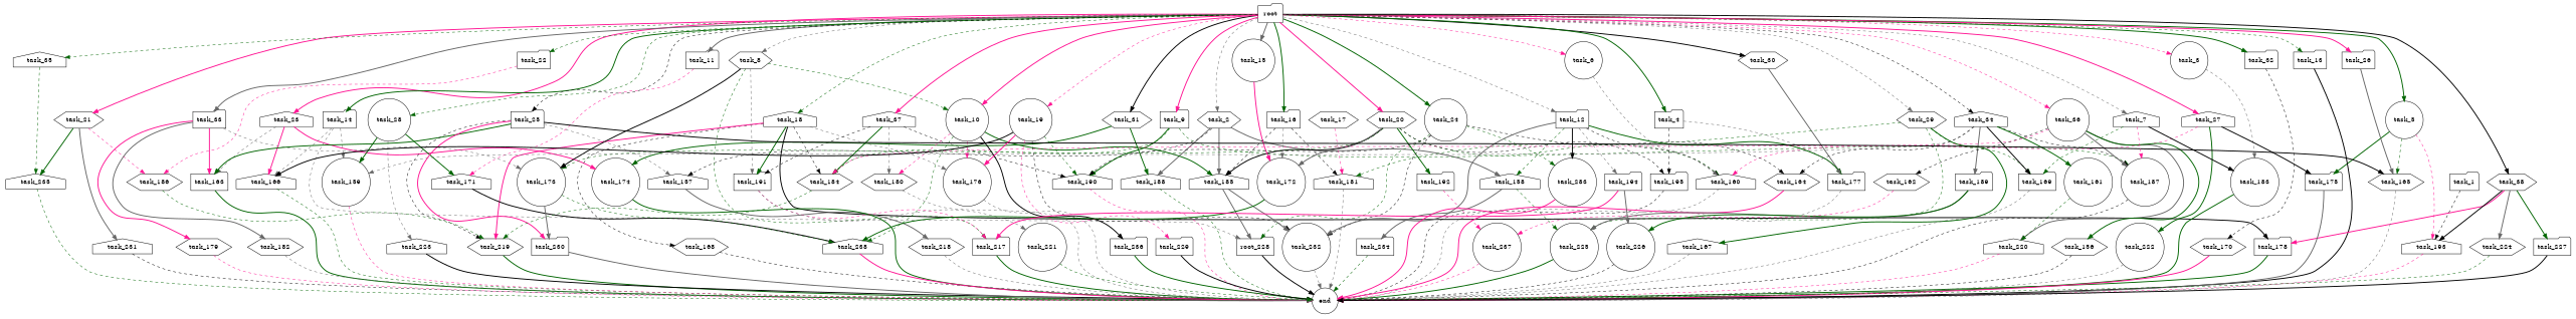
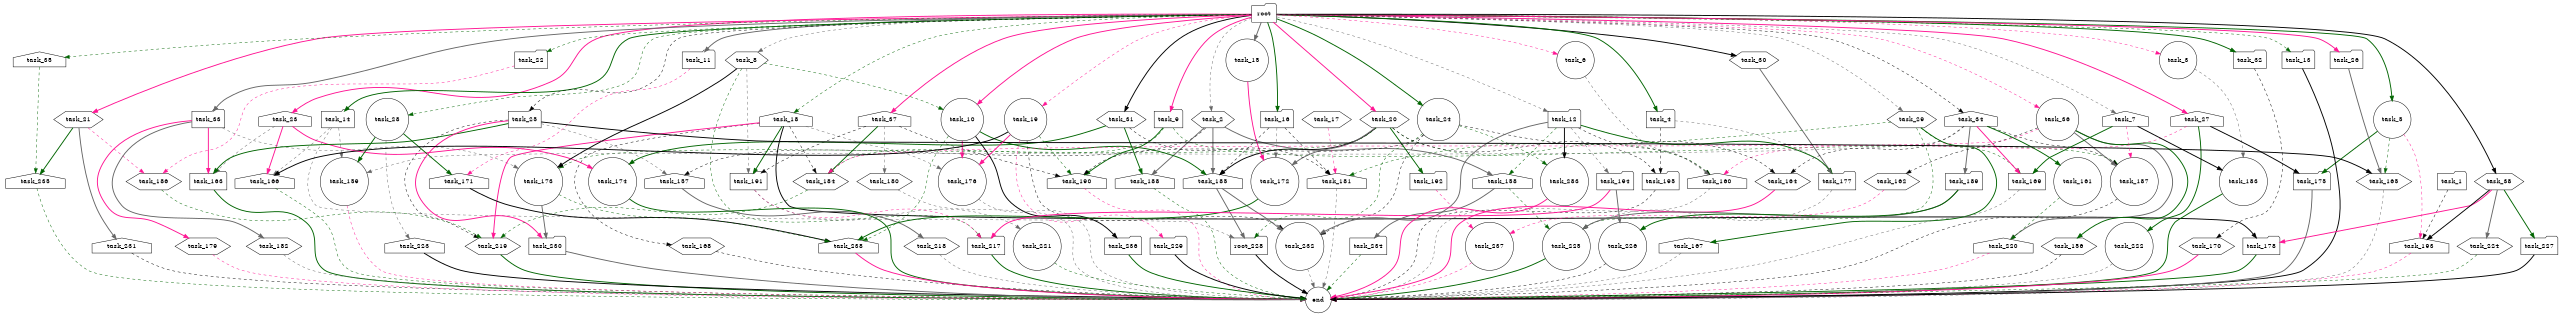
  digraph {
    node [shape=folder]
    edge [color=darkgreen style=dashed]
    root
    task_11
    task_2 [shape=hexagon]
    task_21 [shape=hexagon]
    task_23 [shape=house]
    task_35 [shape=house]
    task_33
    task_14
    task_3 [shape=circle]
    task_18 [shape=house]
    task_28 [shape=circle]
    task_22
    task_5 [shape=circle]
    task_30 [shape=hexagon]
    task_9
    task_27 [shape=house]
    task_29 [shape=hexagon]
    task_20 [shape=hexagon]
    task_37 [shape=house]
    task_8 [shape=hexagon]
    task_15 [shape=circle]
    task_24 [shape=circle]
    task_31 [shape=hexagon]
    task_12
    task_32
    task_10 [shape=circle]
    task_34 [shape=house]
    task_4
    task_13
    task_36 [shape=circle]
    task_16
    task_26
    task_25
    task_19 [shape=circle]
    task_38 [shape=hexagon]
    task_6 [shape=circle]
    task_7 [shape=house]
    task_171 [shape=house]
    task_185 [shape=house]
    task_157 [shape=house]
    task_158 [shape=house]
    task_188 [shape=house]
    task_231 [shape=house]
    task_186 [shape=hexagon]
    task_235 [shape=house]
    task_166 [shape=house]
    task_163
    task_174 [shape=circle]
    task_182 [shape=hexagon]
    task_173 [shape=circle]
    task_179 [shape=hexagon]
    n52 [label=root_228]
    task_159 [shape=circle]
    task_183 [shape=circle]
    task_176 [shape=circle]
    task_178
    task_168 [shape=hexagon]
    task_191
    task_219 [shape=hexagon]
    task_184 [shape=hexagon]
    task_223 [shape=house]
    task_165 [shape=hexagon]
    task_193 [shape=house]
    task_175
    task_177
    task_187 [shape=circle]
    task_190 [shape=house]
    task_160 [shape=house]
    task_222 [shape=circle]
    task_225 [shape=circle]
    task_169
    task_167 [shape=house]
    task_181 [shape=house]
    task_195
    task_172 [shape=circle]
    task_192
    task_180 [shape=hexagon]
    task_217
    n79 [label=task_283 shape=circle]
    task_232 [shape=circle]
    task_164 [shape=hexagon]
    task_194
    task_170 [shape=hexagon]
    task_236
    task_238 [shape=house]
    task_1
    task_189
    task_161 [shape=circle]
    end [shape=circle]
    task_162 [shape=hexagon]
    task_220 [shape=house]
    task_156 [shape=hexagon]
    task_230
    task_229
    task_224 [shape=hexagon]
    task_227
    task_17 [shape=hexagon]
    task_234
    task_218 [shape=hexagon]
    task_237 [shape=circle]
    task_221 [shape=circle]
    task_226 [shape=circle]
    root -> task_11 [color=gray40 style=bold]
    root -> task_2 [color=gray40]
    root -> task_21 [color=deeppink style=bold]
    root -> task_23 [color=deeppink style=bold]
    root -> task_35
    root -> task_33 [color=gray40 style=bold]
    root -> task_14 [style=bold]
    root -> task_3 [color=deeppink]
    root -> task_18
    root -> task_28
    root -> task_22
    root -> task_5 [style=bold]
    root -> task_30 [color=black style=bold]
    root -> task_9 [color=deeppink style=bold]
    root -> task_27 [color=deeppink style=bold]
    root -> task_29 [color=gray40]
    root -> task_20 [color=deeppink style=bold]
    root -> task_37 [color=deeppink style=bold]
    root -> task_8 [color=gray40]
    root -> task_15 [color=gray40 style=bold]
    root -> task_24 [style=bold]
    root -> task_31 [color=black style=bold]
    root -> task_12 [color=gray40]
    root -> task_32 [style=bold]
    root -> task_10 [color=deeppink style=bold]
    root -> task_34 [color=black]
    root -> task_4 [style=bold]
    root -> task_13
    root -> task_36 [color=deeppink]
    root -> task_16 [style=bold]
    root -> task_26 [color=deeppink style=bold]
    root -> task_25 [color=black]
    root -> task_19 [color=deeppink]
    root -> task_38 [color=black style=bold]
    root -> task_6 [color=deeppink]
    root -> task_7 [color=gray40]
    task_11 -> task_171 [color=deeppink]
    task_2 -> task_185 [color=gray40 style=bold]
    task_2 -> task_157 [color=black]
    task_2 -> task_158 [color=gray40 style=bold]
    task_2 -> task_188 [color=gray40 style=bold]
    task_21 -> task_231 [color=gray40 style=bold]
    task_21 -> task_186 [color=deeppink]
    task_21 -> task_235 [style=bold]
    task_23 -> task_166 [color=deeppink style=bold]
    task_23 -> task_163 [color=gray40]
    task_23 -> task_174 [color=deeppink style=bold]
    task_35 -> task_235
    task_33 -> task_163 [color=deeppink style=bold]
    task_33 -> task_182 [color=gray40 style=bold]
    task_33 -> task_173 [color=gray40]
    task_33 -> task_179 [color=deeppink style=bold]
    task_14 -> task_166 [color=gray40]
    task_14 -> n52 [color=gray40]
    task_14 -> task_159 [color=gray40]
    task_3 -> task_183 [color=gray40]
    task_18 -> task_176 [color=gray40]
    task_18 -> task_178 [color=black style=bold]
    task_18 -> task_168 [color=black]
    task_18 -> task_191 [style=bold]
    task_18 -> task_219 [color=deeppink style=bold]
    task_18 -> task_184 [color=black]
    task_28 -> task_171 [style=bold]
    task_28 -> task_159 [style=bold]
    task_28 -> task_223 [color=gray40]
    task_22 -> task_186 [color=deeppink]
    task_5 -> task_165
    task_5 -> task_193 [color=deeppink]
    task_5 -> task_175 [style=bold]
    task_30 -> task_177 [color=gray40 style=bold]
    task_9 -> task_184
    task_9 -> task_187
    task_9 -> task_190 [style=bold]
    task_27 -> task_175 [color=black style=bold]
    task_27 -> task_160 [color=deeppink]
    task_27 -> task_222 [style=bold]
    task_29 -> task_225
    task_29 -> task_169
    task_29 -> task_167 [style=bold]
    task_29 -> task_181
    task_20 -> task_185 [color=black style=bold]
    task_20 -> task_173
    task_20 -> task_160
    task_20 -> task_195 [color=black]
    task_20 -> task_172 [color=gray40 style=bold]
    task_20 -> task_192 [style=bold]
    task_37 -> task_191 [color=black]
    task_37 -> task_184 [style=bold]
    task_37 -> task_190 [color=black]
    task_37 -> task_180 [color=gray40]
    task_8 -> task_10
    task_8 -> task_173 [color=black style=bold]
    task_8 -> task_191 [color=gray40]
    task_8 -> task_217
    task_15 -> task_172 [color=deeppink style=bold]
    task_24 -> n52
    task_24 -> task_190 [color=black]
    task_24 -> n79
    task_24 -> task_232 [color=black]
    task_24 -> task_164 [color=black]
    task_31 -> task_188 [style=bold]
    task_31 -> task_174 [style=bold]
+   task_31 -> task_181 [color=black]
    task_12 -> task_158
    task_12 -> task_177 [style=bold]
    task_12 -> task_160 [color=black]
    task_12 -> n79 [color=black style=bold]
    task_12 -> task_232 [color=gray40 style=bold]
    task_12 -> task_194 [color=gray40]
    task_32 -> task_170 [color=black]
    task_10 -> task_185 [style=bold]
-   task_10 -> task_176 [color=deeppink]
-   task_10 -> task_180 [color=deeppink]
+   task_10 -> task_176 [color=deeppink style=bold]
    task_10 -> task_236 [color=black style=bold]
    task_10 -> task_238
    task_34 -> task_159 [color=gray40]
    task_34 -> task_187 [color=black]
-   task_34 -> task_169 [color=black style=bold]
+   task_34 -> task_169 [color=deeppink style=bold]
    task_34 -> task_164 [color=black]
    task_34 -> task_189 [color=gray40 style=bold]
    task_34 -> task_161 [style=bold]
    task_4 -> task_177 [color=gray40]
    task_4 -> task_195 [color=black]
    task_13 -> end [color=black style=bold]
    task_36 -> task_184 [color=deeppink]
    task_36 -> task_187 [color=gray40 style=bold]
    task_36 -> task_162 [color=black]
    task_36 -> task_220 [color=gray40 style=bold]
    task_36 -> task_156 [style=bold]
    task_16 -> task_185 [color=black]
    task_16 -> task_181 [color=black]
    task_16 -> task_172 [color=gray40]
    task_26 -> task_165 [color=gray40 style=bold]
    task_25 -> task_157 [color=gray40]
    task_25 -> task_163 [style=bold]
    task_25 -> task_219 [color=black]
    task_25 -> task_165 [color=black style=bold]
    task_25 -> task_230 [color=deeppink style=bold]
    task_19 -> task_166 [color=black style=bold]
    task_19 -> task_176 [color=deeppink style=bold]
    task_19 -> task_190
    task_19 -> task_232 [color=black]
    task_19 -> task_229 [color=deeppink]
    task_38 -> task_178 [color=deeppink style=bold]
    task_38 -> task_193 [color=black style=bold]
    task_38 -> task_224 [color=gray40 style=bold]
    task_38 -> task_227 [style=bold]
    task_6 -> task_160 [color=gray40]
    task_7 -> task_183 [color=black style=bold]
    task_7 -> task_187 [color=deeppink]
-   task_7 -> task_169
+   task_7 -> task_169 [style=bold]
    task_171 -> task_238 [color=black style=bold]
    task_185 -> n52 [color=gray40 style=bold]
    task_185 -> task_232 [color=gray40 style=bold]
    task_157 -> task_218 [color=gray40 style=bold]
    task_158 -> task_225
    task_158 -> task_234 [color=gray40 style=bold]
    task_188 -> end
    task_231 -> end [color=black]
    task_186 -> task_219
    task_235 -> end
    task_166 -> end
    task_163 -> end [style=bold]
    task_174 -> end [style=bold]
    task_182 -> end [color=gray40]
    task_173 -> task_238
    task_173 -> task_230 [color=gray40 style=bold]
    task_179 -> end [color=deeppink]
    n52 -> end [color=black style=bold]
    task_159 -> end [color=deeppink]
    task_183 -> end [style=bold]
    task_176 -> end [color=gray40]
    task_178 -> end [style=bold]
    task_168 -> end [color=black]
    task_191 -> task_217 [color=deeppink]
    task_191 -> task_221 [color=gray40]
    task_219 -> end [style=bold]
    task_184 -> task_219
    task_223 -> end [color=black style=bold]
    task_165 -> end [color=gray40]
    task_193 -> end [color=deeppink]
    task_175 -> end [color=gray40 style=bold]
    task_177 -> task_225 [color=gray40]
    task_187 -> end [color=black]
    task_190 -> end [color=deeppink]
    task_160 -> end [color=gray40]
    task_222 -> end [color=gray40]
    task_225 -> end [style=bold]
    task_169 -> end [color=gray40]
    task_167 -> end [color=gray40]
    task_181 -> end [color=gray40]
    task_195 -> end [color=black]
    task_172 -> task_238 [style=bold]
    task_192 -> task_237 [color=deeppink]
    task_180 -> end [color=gray40]
    task_217 -> end [style=bold]
    n79 -> end [color=deeppink style=bold]
    task_232 -> end [color=gray40]
    task_164 -> end [color=deeppink style=bold]
    task_194 -> task_217 [color=deeppink style=bold]
    task_194 -> task_226 [color=gray40 style=bold]
    task_170 -> end [color=deeppink style=bold]
    task_236 -> end [style=bold]
    task_238 -> end [color=deeppink style=bold]
    task_1 -> task_193 [color=black]
    task_189 -> task_225 [color=gray40 style=bold]
    task_189 -> task_226 [style=bold]
    task_161 -> task_220
    task_162 -> task_237 [color=deeppink]
    task_220 -> end [color=deeppink]
    task_156 -> end [color=black]
    task_230 -> end [color=gray40 style=bold]
    task_229 -> end [color=black style=bold]
    task_224 -> end
    task_227 -> end [color=black style=bold]
    task_17 -> task_181 [color=deeppink]
    task_234 -> end
    task_218 -> end [color=gray40]
    task_237 -> end [color=deeppink]
    task_221 -> end
    task_226 -> end [color=black]
  }
